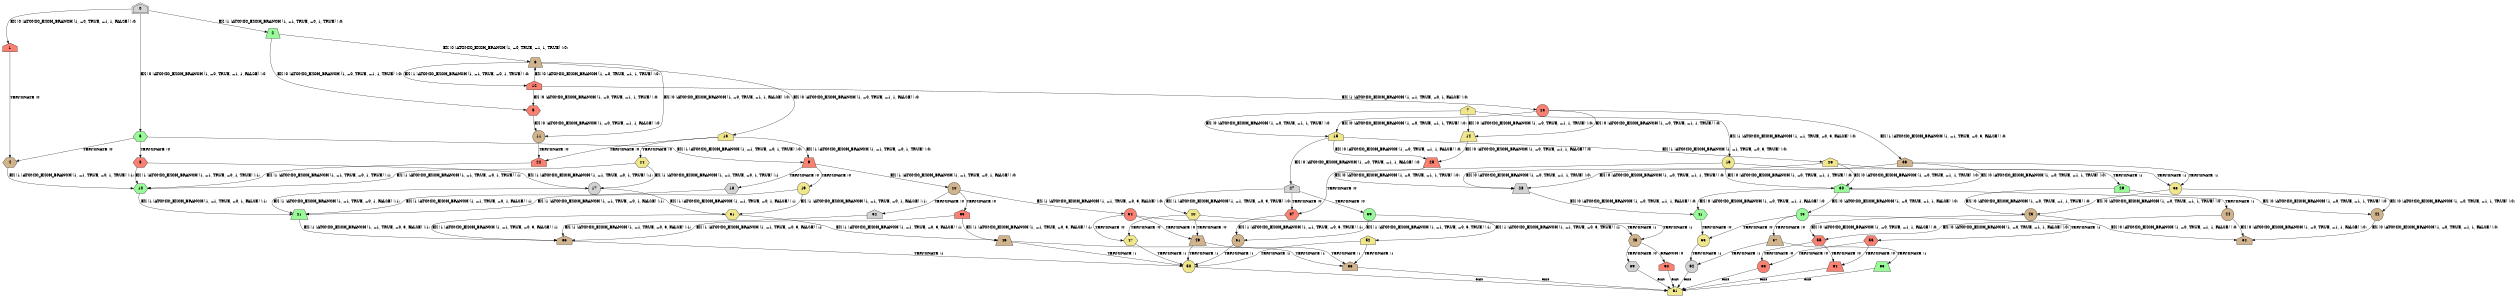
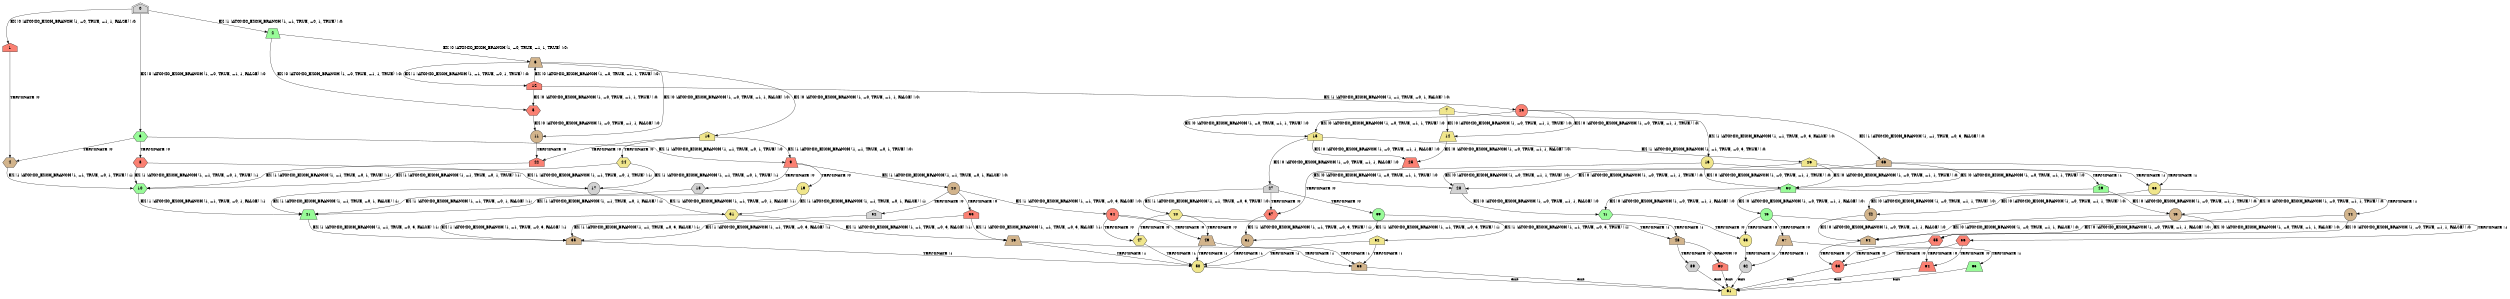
  digraph {
    node [fillcolor=salmon shape=house style=filled]
    0 [fillcolor=lightgrey peripheries=2]
    1
    2 [fillcolor=palegreen shape=trapezium]
    3 [fillcolor=palegreen shape=hexagon]
    4 [fillcolor=tan shape=hexagon]
    5 [shape=hexagon]
    6 [fillcolor=tan shape=trapezium]
    8 [shape=hexagon]
    9 [shape=trapezium]
    10 [fillcolor=palegreen shape=hexagon]
    11 [fillcolor=tan shape=circle]
    12
    13 [fillcolor=khaki]
    7 [fillcolor=khaki]
    14 [fillcolor=khaki shape=trapezium]
    15 [fillcolor=khaki]
    16 [fillcolor=khaki shape=circle]
    17 [fillcolor=lightgrey shape=circle]
    18 [fillcolor=lightgrey shape=hexagon]
    19 [fillcolor=khaki shape=circle]
    20 [fillcolor=tan shape=circle]
    21 [fillcolor=palegreen shape=trapezium]
    22
    23 [shape=circle]
    24 [fillcolor=khaki shape=hexagon]
    25 [shape=trapezium]
    26 [fillcolor=khaki]
    27 [fillcolor=lightgrey]
    28 [fillcolor=lightgrey shape=trapezium]
    29 [fillcolor=palegreen]
    30 [fillcolor=palegreen]
    31 [fillcolor=khaki shape=hexagon]
    32 [fillcolor=lightgrey]
    33
    34 [shape=circle]
    35 [fillcolor=tan]
    36 [fillcolor=tan]
    37 [shape=hexagon]
    38 [fillcolor=khaki shape=circle]
    39 [fillcolor=palegreen shape=circle]
    40 [fillcolor=khaki shape=hexagon]
    41 [fillcolor=palegreen shape=hexagon]
    42 [fillcolor=tan shape=circle]
    43 [fillcolor=tan shape=circle]
    44 [fillcolor=tan shape=circle]
    45 [fillcolor=palegreen shape=circle]
    46 [fillcolor=tan shape=trapezium]
    47 [fillcolor=khaki shape=hexagon]
-   48 [fillcolor=tan shape=circle]
+   48 [fillcolor=tan]
    49 [fillcolor=tan shape=trapezium]
    50 [fillcolor=khaki shape=circle]
    51 [fillcolor=tan shape=circle]
    52 [fillcolor=khaki]
    53 [fillcolor=khaki shape=circle]
    54 [fillcolor=tan]
    55 [shape=hexagon]
    56 [shape=hexagon]
    57 [fillcolor=tan shape=trapezium]
    58 [fillcolor=tan]
    n60 [fillcolor=lightgrey label=89 shape=hexagon]
    60
    61 [fillcolor=khaki]
    62 [fillcolor=lightgrey shape=circle]
    63 [shape=circle]
    64 [shape=trapezium]
    65 [fillcolor=palegreen shape=trapezium]
    0 -> 1 [label="EX !0 !ATOMIC_EXCH_BRANCH (1, +0, TRUE, +1, 1, FALSE) !:0:"]
    0 -> 2 [label="EX !1 !ATOMIC_EXCH_BRANCH (1, +1, TRUE, +0, 1, TRUE) !:0:"]
    0 -> 3 [label="EX !0 !ATOMIC_EXCH_BRANCH (1, +0, TRUE, +1, 1, FALSE) !:0:"]
    1 -> 4 [label="TERMINATE !0"]
    2 -> 5 [label="EX !0 !ATOMIC_EXCH_BRANCH (1, +0, TRUE, +1, 1, TRUE) !:0:"]
    2 -> 6 [label="EX !0 !ATOMIC_EXCH_BRANCH (1, +0, TRUE, +1, 1, TRUE) !:0:"]
    3 -> 4 [label="TERMINATE !0"]
    3 -> 8 [label="TERMINATE !0"]
    3 -> 9 [label="EX !1 !ATOMIC_EXCH_BRANCH (1, +1, TRUE, +0, 1, TRUE) !:0:"]
    4 -> 10 [label="EX !1 !ATOMIC_EXCH_BRANCH (1, +1, TRUE, +0, 1, TRUE) !:1:"]
    5 -> 11 [label="EX !0 !ATOMIC_EXCH_BRANCH (1, +0, TRUE, +1, 1, FALSE) !:0:"]
    6 -> 11 [label="EX !0 !ATOMIC_EXCH_BRANCH (1, +0, TRUE, +1, 1, FALSE) !:0:"]
    6 -> 12 [label="EX !1 !ATOMIC_EXCH_BRANCH (1, +1, TRUE, +0, 1, TRUE) !:0:"]
    6 -> 13 [label="EX !0 !ATOMIC_EXCH_BRANCH (1, +0, TRUE, +1, 1, FALSE) !:0:"]
    8 -> 10 [label="EX !1 !ATOMIC_EXCH_BRANCH (1, +1, TRUE, +0, 1, TRUE) !:1:"]
    8 -> 17 [label="EX !1 !ATOMIC_EXCH_BRANCH (1, +1, TRUE, +0, 1, TRUE) !:1:"]
    9 -> 18 [label="TERMINATE !0"]
    9 -> 19 [label="TERMINATE !0"]
    9 -> 20 [label="EX !1 !ATOMIC_EXCH_BRANCH (1, +1, TRUE, +0, 1, FALSE) !:0:"]
    10 -> 21 [label="EX !1 !ATOMIC_EXCH_BRANCH (1, +1, TRUE, +0, 1, FALSE) !:1:"]
    11 -> 22 [label="TERMINATE !0"]
    12 -> 5 [label="EX !0 !ATOMIC_EXCH_BRANCH (1, +0, TRUE, +1, 1, TRUE) !:0:"]
    12 -> 6 [label="EX !0 !ATOMIC_EXCH_BRANCH (1, +0, TRUE, +1, 1, TRUE) !:0:"]
    12 -> 23 [label="EX !1 !ATOMIC_EXCH_BRANCH (1, +1, TRUE, +0, 1, FALSE) !:0:"]
    13 -> 9 [label="EX !1 !ATOMIC_EXCH_BRANCH (1, +1, TRUE, +0, 1, TRUE) !:0:"]
    13 -> 22 [label="TERMINATE !0"]
    13 -> 24 [label="TERMINATE !0"]
    7 -> 14 [label="EX !0 !ATOMIC_EXCH_BRANCH (1, +0, TRUE, +1, 1, TRUE) !:0:"]
    7 -> 15 [label="EX !0 !ATOMIC_EXCH_BRANCH (1, +0, TRUE, +1, 1, TRUE) !:0:"]
    7 -> 16 [label="EX !1 !ATOMIC_EXCH_BRANCH (1, +1, TRUE, +0, 3, FALSE) !:0:"]
    14 -> 25 [label="EX !0 !ATOMIC_EXCH_BRANCH (1, +0, TRUE, +1, 1, FALSE) !:0:"]
    15 -> 25 [label="EX !0 !ATOMIC_EXCH_BRANCH (1, +0, TRUE, +1, 1, FALSE) !:0:"]
    15 -> 26 [label="EX !1 !ATOMIC_EXCH_BRANCH (1, +1, TRUE, +0, 3, TRUE) !:0:"]
    15 -> 27 [label="EX !0 !ATOMIC_EXCH_BRANCH (1, +0, TRUE, +1, 1, FALSE) !:0:"]
    16 -> 28 [label="EX !0 !ATOMIC_EXCH_BRANCH (1, +0, TRUE, +1, 1, TRUE) !:0:"]
    16 -> 29 [label="TERMINATE !1"]
    16 -> 30 [label="EX !0 !ATOMIC_EXCH_BRANCH (1, +0, TRUE, +1, 1, TRUE) !:0:"]
    17 -> 21 [label="EX !1 !ATOMIC_EXCH_BRANCH (1, +1, TRUE, +0, 1, FALSE) !:1:"]
    17 -> 31 [label="EX !1 !ATOMIC_EXCH_BRANCH (1, +1, TRUE, +0, 1, FALSE) !:1:"]
    18 -> 21 [label="EX !1 !ATOMIC_EXCH_BRANCH (1, +1, TRUE, +0, 1, FALSE) !:1:"]
    19 -> 21 [label="EX !1 !ATOMIC_EXCH_BRANCH (1, +1, TRUE, +0, 1, FALSE) !:1:"]
    19 -> 31 [label="EX !1 !ATOMIC_EXCH_BRANCH (1, +1, TRUE, +0, 1, FALSE) !:1:"]
    20 -> 32 [label="TERMINATE !0"]
    20 -> 33 [label="TERMINATE !0"]
    20 -> 34 [label="EX !1 !ATOMIC_EXCH_BRANCH (1, +1, TRUE, +0, 3, FALSE) !:0:"]
    21 -> 35 [label="EX !1 !ATOMIC_EXCH_BRANCH (1, +1, TRUE, +0, 3, FALSE) !:1:"]
    22 -> 10 [label="EX !1 !ATOMIC_EXCH_BRANCH (1, +1, TRUE, +0, 1, TRUE) !:1:"]
    23 -> 14 [label="EX !0 !ATOMIC_EXCH_BRANCH (1, +0, TRUE, +1, 1, TRUE) !:0:"]
    23 -> 15 [label="EX !0 !ATOMIC_EXCH_BRANCH (1, +0, TRUE, +1, 1, TRUE) !:0:"]
    23 -> 36 [label="EX !1 !ATOMIC_EXCH_BRANCH (1, +1, TRUE, +0, 3, FALSE) !:0:"]
    24 -> 10 [label="EX !1 !ATOMIC_EXCH_BRANCH (1, +1, TRUE, +0, 1, TRUE) !:1:"]
    24 -> 17 [label="EX !1 !ATOMIC_EXCH_BRANCH (1, +1, TRUE, +0, 1, TRUE) !:1:"]
    25 -> 37 [label="TERMINATE !0"]
    26 -> 28 [label="EX !0 !ATOMIC_EXCH_BRANCH (1, +0, TRUE, +1, 1, TRUE) !:0:"]
    26 -> 30 [label="EX !0 !ATOMIC_EXCH_BRANCH (1, +0, TRUE, +1, 1, TRUE) !:0:"]
    26 -> 38 [label="TERMINATE !1"]
    27 -> 37 [label="TERMINATE !0"]
    27 -> 39 [label="TERMINATE !0"]
    27 -> 40 [label="EX !1 !ATOMIC_EXCH_BRANCH (1, +1, TRUE, +0, 3, TRUE) !:0:"]
    28 -> 41 [label="EX !0 !ATOMIC_EXCH_BRANCH (1, +0, TRUE, +1, 1, FALSE) !:0:"]
    29 -> 42 [label="EX !0 !ATOMIC_EXCH_BRANCH (1, +0, TRUE, +1, 1, TRUE) !:0:"]
    29 -> 43 [label="EX !0 !ATOMIC_EXCH_BRANCH (1, +0, TRUE, +1, 1, TRUE) !:0:"]
    30 -> 41 [label="EX !0 !ATOMIC_EXCH_BRANCH (1, +0, TRUE, +1, 1, FALSE) !:0:"]
    30 -> 44 [label="TERMINATE !1"]
    30 -> 45 [label="EX !0 !ATOMIC_EXCH_BRANCH (1, +0, TRUE, +1, 1, FALSE) !:0:"]
    31 -> 35 [label="EX !1 !ATOMIC_EXCH_BRANCH (1, +1, TRUE, +0, 3, FALSE) !:1:"]
    31 -> 46 [label="EX !1 !ATOMIC_EXCH_BRANCH (1, +1, TRUE, +0, 3, FALSE) !:1:"]
    32 -> 35 [label="EX !1 !ATOMIC_EXCH_BRANCH (1, +1, TRUE, +0, 3, FALSE) !:1:"]
    33 -> 35 [label="EX !1 !ATOMIC_EXCH_BRANCH (1, +1, TRUE, +0, 3, FALSE) !:1:"]
    33 -> 46 [label="EX !1 !ATOMIC_EXCH_BRANCH (1, +1, TRUE, +0, 3, FALSE) !:1:"]
    34 -> 47 [label="TERMINATE !0"]
    34 -> 48 [label="TERMINATE !1"]
    34 -> 49 [label="TERMINATE !0"]
    35 -> 50 [label="TERMINATE !1"]
    36 -> 28 [label="EX !0 !ATOMIC_EXCH_BRANCH (1, +0, TRUE, +1, 1, TRUE) !:0:"]
    36 -> 30 [label="EX !0 !ATOMIC_EXCH_BRANCH (1, +0, TRUE, +1, 1, TRUE) !:0:"]
    36 -> 38 [label="TERMINATE !1"]
    37 -> 51 [label="EX !1 !ATOMIC_EXCH_BRANCH (1, +1, TRUE, +0, 3, TRUE) !:1:"]
    38 -> 42 [label="EX !0 !ATOMIC_EXCH_BRANCH (1, +0, TRUE, +1, 1, TRUE) !:0:"]
    38 -> 43 [label="EX !0 !ATOMIC_EXCH_BRANCH (1, +0, TRUE, +1, 1, TRUE) !:0:"]
    39 -> 51 [label="EX !1 !ATOMIC_EXCH_BRANCH (1, +1, TRUE, +0, 3, TRUE) !:1:"]
    39 -> 52 [label="EX !1 !ATOMIC_EXCH_BRANCH (1, +1, TRUE, +0, 3, TRUE) !:1:"]
    40 -> 47 [label="TERMINATE !0"]
    40 -> 48 [label="TERMINATE !1"]
    40 -> 49 [label="TERMINATE !0"]
    41 -> 53 [label="TERMINATE !0"]
    42 -> 54 [label="EX !0 !ATOMIC_EXCH_BRANCH (1, +0, TRUE, +1, 1, FALSE) !:0:"]
    43 -> 54 [label="EX !0 !ATOMIC_EXCH_BRANCH (1, +0, TRUE, +1, 1, FALSE) !:0:"]
    43 -> 55 [label="EX !0 !ATOMIC_EXCH_BRANCH (1, +0, TRUE, +1, 1, FALSE) !:0:"]
    44 -> 54 [label="EX !0 !ATOMIC_EXCH_BRANCH (1, +0, TRUE, +1, 1, FALSE) !:0:"]
    44 -> 55 [label="EX !0 !ATOMIC_EXCH_BRANCH (1, +0, TRUE, +1, 1, FALSE) !:0:"]
    45 -> 53 [label="TERMINATE !0"]
    45 -> 56 [label="TERMINATE !1"]
    45 -> 57 [label="TERMINATE !0"]
    46 -> 50 [label="TERMINATE !1"]
    46 -> 58 [label="TERMINATE !1"]
    47 -> 50 [label="TERMINATE !1"]
    48 -> n60 [label="TERMINATE !0"]
    48 -> 60 [label="BRANCH !0"]
    49 -> 50 [label="TERMINATE !1"]
    49 -> 58 [label="TERMINATE !1"]
    50 -> 61 [label=exit]
    51 -> 50 [label="TERMINATE !1"]
    52 -> 50 [label="TERMINATE !1"]
    52 -> 58 [label="TERMINATE !1"]
    53 -> 62 [label="TERMINATE !1"]
+   54 -> 63 [label="TERMINATE !0"]
    55 -> 63 [label="TERMINATE !0"]
    55 -> 64 [label="TERMINATE !0"]
    56 -> 63 [label="TERMINATE !0"]
    56 -> 64 [label="TERMINATE !0"]
    57 -> 62 [label="TERMINATE !1"]
    57 -> 65 [label="TERMINATE !1"]
    58 -> 61 [label=exit]
    n60 -> 61 [label=exit]
    60 -> 61 [label=exit]
    62 -> 61 [label=exit]
    63 -> 61 [label=exit]
    64 -> 61 [label=exit]
    65 -> 61 [label=exit]
  }
